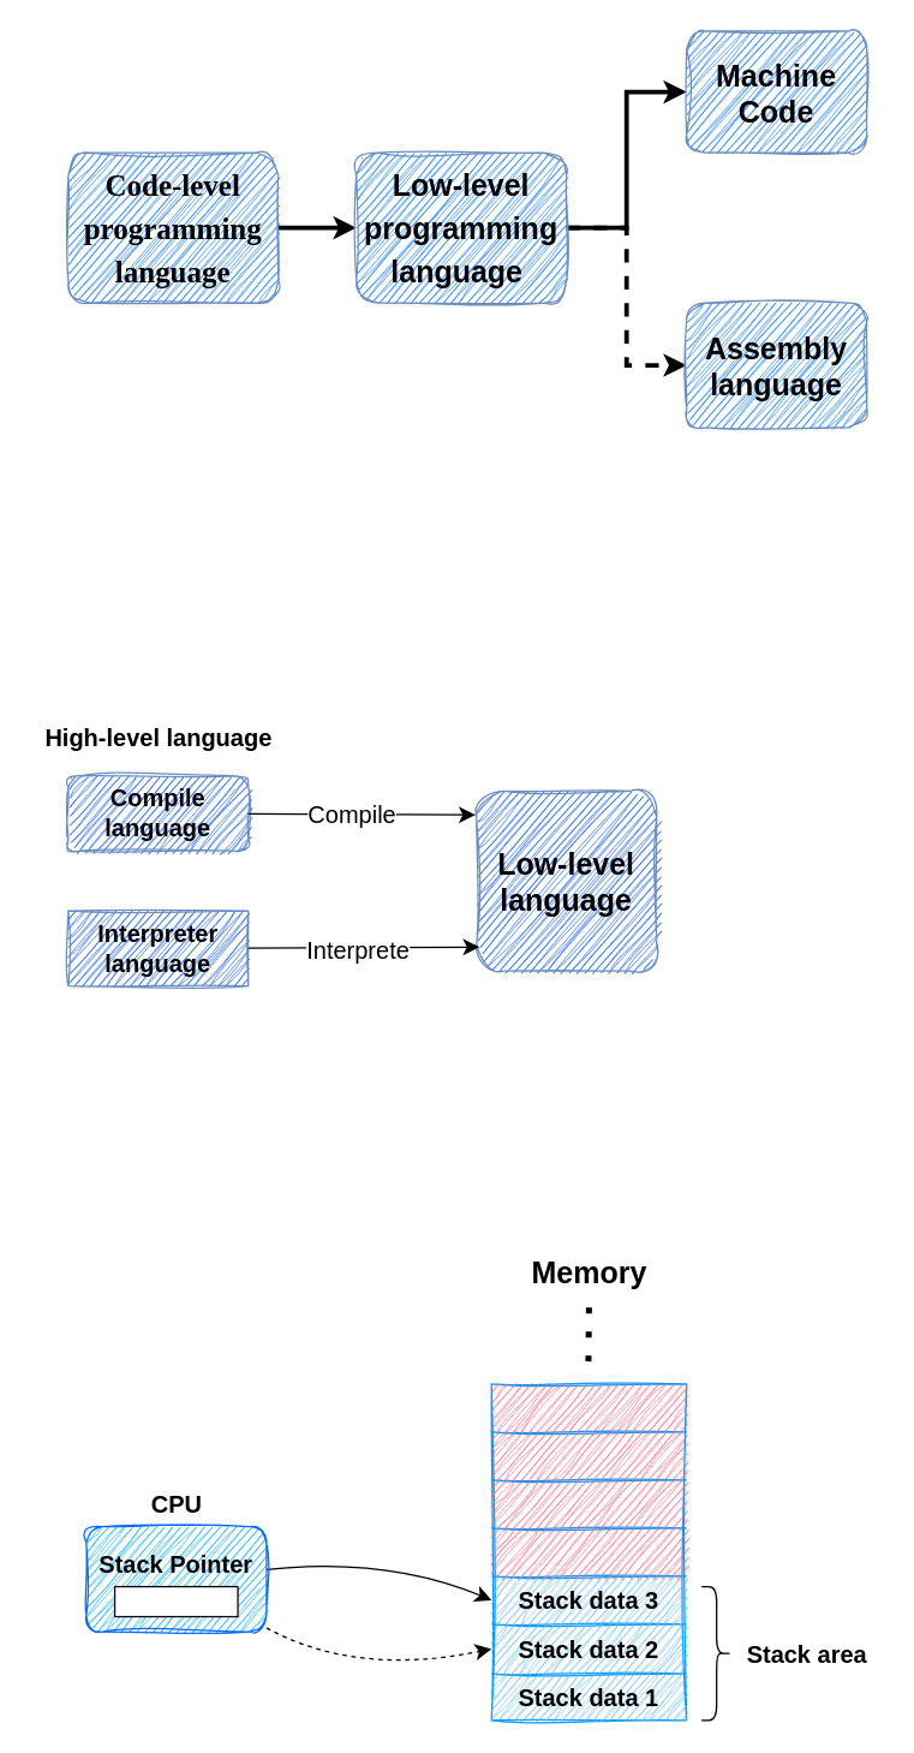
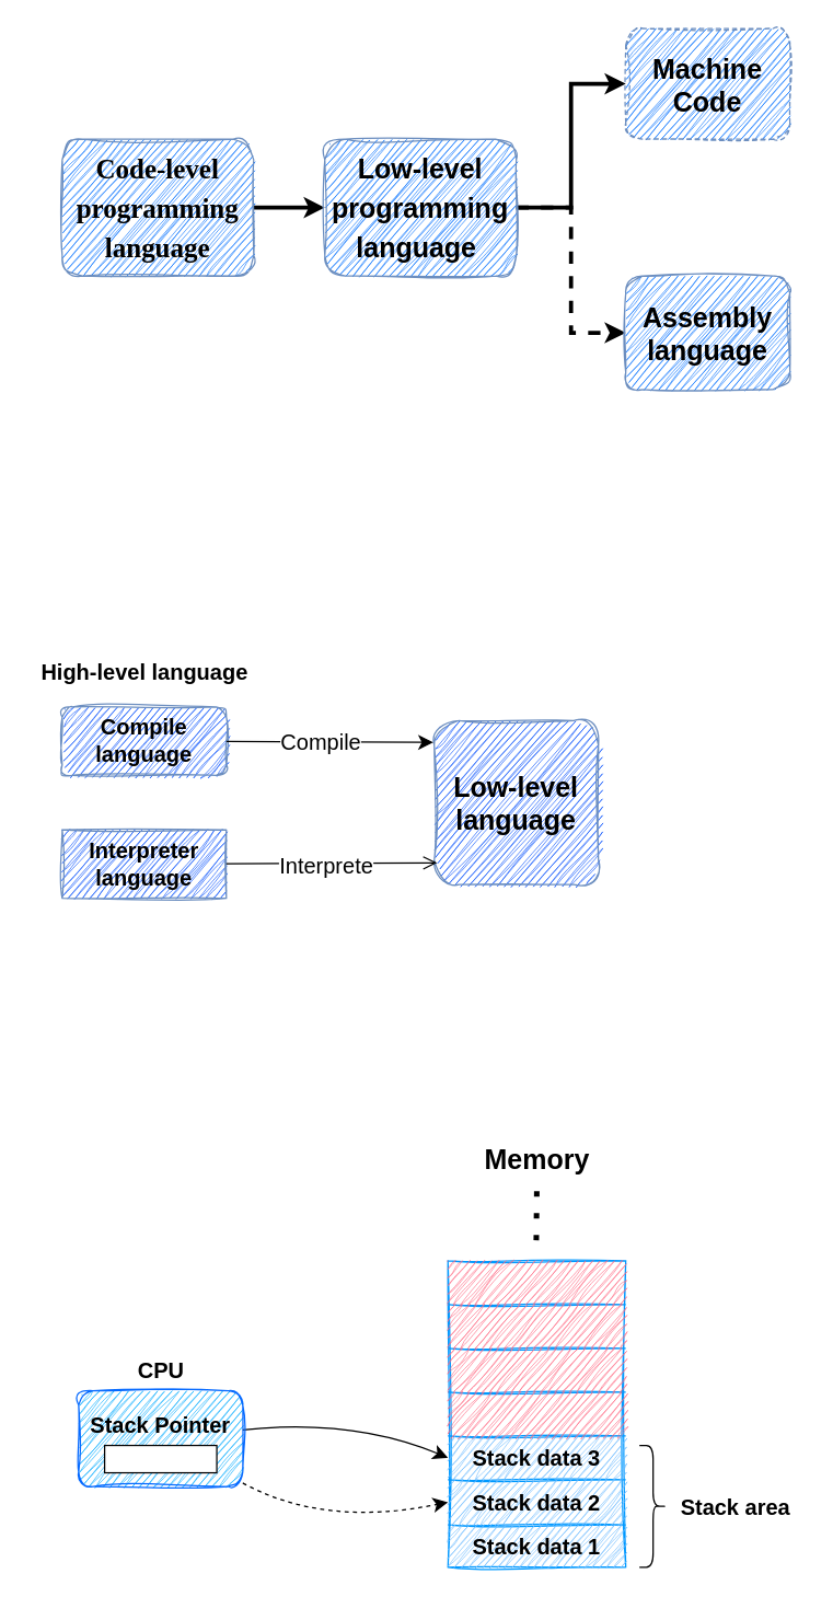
  <mxCell id="0" />
  <mxCell id="1" parent="0" />
  <mxCell id="2" style="edgeStyle=orthogonalEdgeStyle;rounded=0;orthogonalLoop=1;jettySize=auto;html=1;strokeWidth=3;" parent="1" source="3" target="6" edge="1"><mxGeometry relative="1" as="geometry" /></mxCell>
  <mxCell id="3" value="&lt;h1&gt;&lt;font style=&quot;font-size: 20px;&quot; face=&quot;Comic Sans MS&quot;&gt;Code-level programming language&lt;/font&gt;&lt;/h1&gt;" style="rounded=1;whiteSpace=wrap;html=1;fillColor=#0571FF;strokeColor=#6c8ebf;gradientColor=none;sketch=1;curveFitting=1;jiggle=2;glass=0;shadow=0;fillStyle=hachure;" parent="1" vertex="1"><mxGeometry x="45" y="101" width="140" height="100" as="geometry" /></mxCell>
  <mxCell id="4" style="edgeStyle=orthogonalEdgeStyle;rounded=0;orthogonalLoop=1;jettySize=auto;html=1;strokeWidth=3;" parent="1" source="6" target="8" edge="1"><mxGeometry relative="1" as="geometry" /></mxCell>
  <mxCell id="5" style="edgeStyle=orthogonalEdgeStyle;rounded=0;orthogonalLoop=1;jettySize=auto;html=1;strokeWidth=3;dashed=1;" parent="1" source="6" target="7" edge="1"><mxGeometry relative="1" as="geometry" /></mxCell>
  <mxCell id="6" value="&lt;h1&gt;&lt;font style=&quot;font-size: 20px;&quot;&gt;Low-level programming language&amp;nbsp;&lt;/font&gt;&lt;/h1&gt;" style="rounded=1;whiteSpace=wrap;html=1;fillColor=#0571FF;strokeColor=#6c8ebf;gradientColor=none;sketch=1;curveFitting=1;jiggle=2;glass=0;shadow=0;fillStyle=hachure;" parent="1" vertex="1"><mxGeometry x="237" y="101" width="140" height="100" as="geometry" /></mxCell>
  <mxCell id="7" value="&lt;b style=&quot;border-color: var(--border-color); font-size: 20px;&quot;&gt;Assembly language&lt;br style=&quot;border-color: var(--border-color);&quot;&gt;&lt;/b&gt;" style="rounded=1;whiteSpace=wrap;html=1;fillColor=#0571FF;strokeColor=#6c8ebf;gradientColor=none;sketch=1;curveFitting=1;jiggle=2;glass=0;shadow=0;fillStyle=hachure;" parent="1" vertex="1"><mxGeometry x="457" y="201" width="120" height="83" as="geometry" /></mxCell>
- <mxCell id="8" value="&lt;font style=&quot;font-size: 20px;&quot;&gt;&lt;b&gt;Machine&lt;br&gt;Code&lt;/b&gt;&lt;/font&gt;" style="rounded=1;whiteSpace=wrap;html=1;fillColor=#0571FF;strokeColor=#6c8ebf;gradientColor=none;sketch=1;curveFitting=1;jiggle=2;glass=0;shadow=0;fillStyle=hachure;" parent="1" vertex="1"><mxGeometry x="457" y="20" width="120" height="81" as="geometry" /></mxCell>
+ <mxCell id="8" value="&lt;font style=&quot;font-size: 20px;&quot;&gt;&lt;b&gt;Machine&lt;br&gt;Code&lt;/b&gt;&lt;/font&gt;" style="rounded=1;whiteSpace=wrap;html=1;fillColor=#0571FF;strokeColor=#6c8ebf;gradientColor=none;sketch=1;curveFitting=1;jiggle=2;glass=0;shadow=0;fillStyle=hachure;dashed=1;" parent="1" vertex="1"><mxGeometry x="457" y="20" width="120" height="81" as="geometry" /></mxCell>
  <mxCell id="9" value="&lt;b&gt;Compile language&lt;/b&gt;" style="rounded=1;whiteSpace=wrap;html=1;fontSize=16;fillColor=#054FFC;strokeColor=#6c8ebf;fillStyle=hatch;gradientColor=none;sketch=1;curveFitting=1;jiggle=2;glass=0;shadow=0;" vertex="1" parent="1"><mxGeometry x="45" y="516" width="120" height="50" as="geometry" /></mxCell>
  <mxCell id="10" value="&lt;b&gt;Interpreter language&lt;/b&gt;" style="whiteSpace=wrap;html=1;fontSize=16;fillColor=#054FFC;strokeColor=#6c8ebf;fillStyle=hatch;gradientColor=none;sketch=1;curveFitting=1;jiggle=2;glass=0;shadow=0;rounded=0;" vertex="1" parent="1"><mxGeometry x="45" y="606" width="120" height="50" as="geometry" /></mxCell>
  <mxCell id="11" value="&lt;b&gt;&lt;font style=&quot;font-size: 20px;&quot;&gt;Low-level language&lt;/font&gt;&lt;/b&gt;" style="rounded=1;whiteSpace=wrap;html=1;fontSize=16;fillColor=#054FFC;strokeColor=#6c8ebf;fillStyle=hatch;gradientColor=none;sketch=1;curveFitting=1;jiggle=2;glass=0;shadow=0;" vertex="1" parent="1"><mxGeometry x="317" y="526" width="120" height="120" as="geometry" /></mxCell>
  <mxCell id="12" style="edgeStyle=none;curved=1;rounded=0;orthogonalLoop=1;jettySize=auto;html=1;entryX=-0.006;entryY=0.133;entryDx=0;entryDy=0;entryPerimeter=0;fontSize=12;startSize=8;endSize=8;" edge="1" parent="1" source="9" target="11"><mxGeometry relative="1" as="geometry" /></mxCell>
  <mxCell id="13" value="Compile" style="edgeLabel;html=1;align=center;verticalAlign=middle;resizable=0;points=[];fontSize=16;" vertex="1" connectable="0" parent="12"><mxGeometry x="-0.093" relative="1" as="geometry"><mxPoint as="offset" /></mxGeometry></mxCell>
- <mxCell id="14" style="edgeStyle=none;curved=1;rounded=0;orthogonalLoop=1;jettySize=auto;html=1;entryX=0.017;entryY=0.867;entryDx=0;entryDy=0;entryPerimeter=0;fontSize=12;startSize=8;endSize=8;" edge="1" parent="1" source="10" target="11"><mxGeometry relative="1" as="geometry" /></mxCell>
+ <mxCell id="14" style="edgeStyle=none;curved=1;rounded=0;orthogonalLoop=1;jettySize=auto;html=1;entryX=0.017;entryY=0.867;entryDx=0;entryDy=0;entryPerimeter=0;fontSize=12;startSize=8;endSize=8;endArrow=open;" edge="1" parent="1" source="10" target="11"><mxGeometry relative="1" as="geometry" /></mxCell>
  <mxCell id="15" value="Interprete" style="edgeLabel;html=1;align=center;verticalAlign=middle;resizable=0;points=[];fontSize=16;" vertex="1" connectable="0" parent="14"><mxGeometry x="-0.145" y="3" relative="1" as="geometry"><mxPoint x="7" y="4" as="offset" /></mxGeometry></mxCell>
  <mxCell id="16" value="&lt;b&gt;High-level language&lt;/b&gt;" style="text;html=1;align=center;verticalAlign=middle;resizable=0;points=[];autosize=1;strokeColor=none;fillColor=none;fontSize=16;" vertex="1" parent="1"><mxGeometry x="20" y="476" width="170" height="30" as="geometry" /></mxCell>
  <mxCell id="17" style="edgeStyle=none;curved=1;rounded=0;orthogonalLoop=1;jettySize=auto;html=1;fontSize=12;startSize=8;endSize=8;entryX=0;entryY=0.5;entryDx=0;entryDy=0;" edge="1" parent="1" source="39" target="28"><mxGeometry relative="1" as="geometry"><Array as="points"><mxPoint x="257" y="1036" /></Array></mxGeometry></mxCell>
  <mxCell id="18" style="edgeStyle=none;curved=1;rounded=0;orthogonalLoop=1;jettySize=auto;html=1;fontSize=12;startSize=8;endSize=8;dashed=1;entryX=0;entryY=0.5;entryDx=0;entryDy=0;" edge="1" parent="1" source="39" target="30"><mxGeometry relative="1" as="geometry"><mxPoint x="327" y="1015" as="targetPoint" /><Array as="points"><mxPoint x="237" y="1116" /></Array></mxGeometry></mxCell>
  <mxCell id="19" value="" style="shape=table;startSize=0;container=1;collapsible=0;childLayout=tableLayout;fontSize=16;fillStyle=auto;rounded=1;sketch=1;curveFitting=1;jiggle=2;strokeColor=#0099FF;fillColor=none;" vertex="1" parent="1"><mxGeometry x="327" y="921" width="130" height="224" as="geometry" /></mxCell>
  <mxCell id="20" value="" style="shape=tableRow;horizontal=0;startSize=0;swimlaneHead=0;swimlaneBody=0;strokeColor=inherit;top=0;left=0;bottom=0;right=0;collapsible=0;dropTarget=0;fillColor=none;points=[[0,0.5],[1,0.5]];portConstraint=eastwest;fontSize=16;" vertex="1" parent="19"><mxGeometry width="130" height="32" as="geometry" /></mxCell>
  <mxCell id="21" value="" style="shape=partialRectangle;html=1;whiteSpace=wrap;connectable=0;strokeColor=inherit;overflow=hidden;fillColor=#FF6680;top=0;left=0;bottom=0;right=0;pointerEvents=1;fontSize=16;fillStyle=hatch;sketch=1;curveFitting=1;jiggle=2;" vertex="1" parent="20"><mxGeometry width="130" height="32" as="geometry"><mxRectangle width="130" height="32" as="alternateBounds" /></mxGeometry></mxCell>
  <mxCell id="22" value="" style="shape=tableRow;horizontal=0;startSize=0;swimlaneHead=0;swimlaneBody=0;strokeColor=inherit;top=0;left=0;bottom=0;right=0;collapsible=0;dropTarget=0;fillColor=none;points=[[0,0.5],[1,0.5]];portConstraint=eastwest;fontSize=16;" vertex="1" parent="19"><mxGeometry y="32" width="130" height="32" as="geometry" /></mxCell>
  <mxCell id="23" value="" style="shape=partialRectangle;html=1;whiteSpace=wrap;connectable=0;strokeColor=inherit;overflow=hidden;fillColor=#FF6680;top=0;left=0;bottom=0;right=0;pointerEvents=1;fontSize=16;fillStyle=hatch;sketch=1;curveFitting=1;jiggle=2;" vertex="1" parent="22"><mxGeometry width="130" height="32" as="geometry"><mxRectangle width="130" height="32" as="alternateBounds" /></mxGeometry></mxCell>
  <mxCell id="24" value="" style="shape=tableRow;horizontal=0;startSize=0;swimlaneHead=0;swimlaneBody=0;strokeColor=inherit;top=0;left=0;bottom=0;right=0;collapsible=0;dropTarget=0;fillColor=none;points=[[0,0.5],[1,0.5]];portConstraint=eastwest;fontSize=16;" vertex="1" parent="19"><mxGeometry y="64" width="130" height="32" as="geometry" /></mxCell>
  <mxCell id="25" value="" style="shape=partialRectangle;html=1;whiteSpace=wrap;connectable=0;strokeColor=inherit;overflow=hidden;fillColor=#FF6680;top=0;left=0;bottom=0;right=0;pointerEvents=1;fontSize=16;fillStyle=hatch;sketch=1;curveFitting=1;jiggle=2;" vertex="1" parent="24"><mxGeometry width="130" height="32" as="geometry"><mxRectangle width="130" height="32" as="alternateBounds" /></mxGeometry></mxCell>
  <mxCell id="26" value="" style="shape=tableRow;horizontal=0;startSize=0;swimlaneHead=0;swimlaneBody=0;strokeColor=inherit;top=0;left=0;bottom=0;right=0;collapsible=0;dropTarget=0;fillColor=none;points=[[0,0.5],[1,0.5]];portConstraint=eastwest;fontSize=16;" vertex="1" parent="19"><mxGeometry y="96" width="130" height="32" as="geometry" /></mxCell>
  <mxCell id="27" value="" style="shape=partialRectangle;html=1;whiteSpace=wrap;connectable=0;strokeColor=inherit;overflow=hidden;fillColor=#FF6680;top=0;left=0;bottom=0;right=0;pointerEvents=1;fontSize=16;fillStyle=hatch;sketch=1;curveFitting=1;jiggle=2;" vertex="1" parent="26"><mxGeometry width="130" height="32" as="geometry"><mxRectangle width="130" height="32" as="alternateBounds" /></mxGeometry></mxCell>
  <mxCell id="28" value="" style="shape=tableRow;horizontal=0;startSize=0;swimlaneHead=0;swimlaneBody=0;strokeColor=inherit;top=0;left=0;bottom=0;right=0;collapsible=0;dropTarget=0;fillColor=none;points=[[0,0.5],[1,0.5]];portConstraint=eastwest;fontSize=16;" vertex="1" parent="19"><mxGeometry y="128" width="130" height="32" as="geometry" /></mxCell>
  <mxCell id="29" value="&lt;b&gt;Stack data 3&lt;/b&gt;" style="shape=partialRectangle;html=1;whiteSpace=wrap;connectable=0;overflow=hidden;top=0;left=0;bottom=0;right=0;pointerEvents=1;fontSize=16;fillColor=#6EBBFF;fillStyle=hachure;sketch=1;curveFitting=1;jiggle=2;" vertex="1" parent="28"><mxGeometry width="130" height="32" as="geometry"><mxRectangle width="130" height="32" as="alternateBounds" /></mxGeometry></mxCell>
  <mxCell id="30" value="" style="shape=tableRow;horizontal=0;startSize=0;swimlaneHead=0;swimlaneBody=0;strokeColor=inherit;top=0;left=0;bottom=0;right=0;collapsible=0;dropTarget=0;fillColor=none;points=[[0,0.5],[1,0.5]];portConstraint=eastwest;fontSize=16;" vertex="1" parent="19"><mxGeometry y="160" width="130" height="33" as="geometry" /></mxCell>
  <mxCell id="31" value="&lt;span style=&quot;color: rgb(0, 0, 0); font-family: Helvetica; font-size: 16px; font-style: normal; font-variant-ligatures: normal; font-variant-caps: normal; letter-spacing: normal; orphans: 2; text-align: center; text-indent: 0px; text-transform: none; widows: 2; word-spacing: 0px; -webkit-text-stroke-width: 0px; text-decoration-thickness: initial; text-decoration-style: initial; text-decoration-color: initial; float: none; display: inline !important;&quot;&gt;&lt;b style=&quot;&quot;&gt;Stack data 2&lt;/b&gt;&lt;/span&gt;" style="shape=partialRectangle;html=1;whiteSpace=wrap;connectable=0;strokeColor=inherit;overflow=hidden;fillColor=#6EBBFF;top=0;left=0;bottom=0;right=0;pointerEvents=1;fontSize=16;fillStyle=hatch;sketch=1;curveFitting=1;jiggle=2;" vertex="1" parent="30"><mxGeometry width="130" height="33" as="geometry"><mxRectangle width="130" height="33" as="alternateBounds" /></mxGeometry></mxCell>
  <mxCell id="32" value="" style="shape=tableRow;horizontal=0;startSize=0;swimlaneHead=0;swimlaneBody=0;strokeColor=inherit;top=0;left=0;bottom=0;right=0;collapsible=0;dropTarget=0;fillColor=none;points=[[0,0.5],[1,0.5]];portConstraint=eastwest;fontSize=16;" vertex="1" parent="19"><mxGeometry y="193" width="130" height="31" as="geometry" /></mxCell>
  <mxCell id="33" value="&lt;b&gt;Stack data 1&lt;/b&gt;" style="shape=partialRectangle;html=1;whiteSpace=wrap;connectable=0;strokeColor=inherit;overflow=hidden;fillColor=#6EBBFF;top=0;left=0;bottom=0;right=0;pointerEvents=1;fontSize=16;fillStyle=hatch;sketch=1;curveFitting=1;jiggle=2;" vertex="1" parent="32"><mxGeometry width="130" height="31" as="geometry"><mxRectangle width="130" height="31" as="alternateBounds" /></mxGeometry></mxCell>
  <mxCell id="34" value="" style="shape=curlyBracket;whiteSpace=wrap;html=1;rounded=1;flipH=1;labelPosition=right;verticalLabelPosition=middle;align=left;verticalAlign=middle;fontSize=16;" vertex="1" parent="1"><mxGeometry x="467" y="1056" width="20" height="89" as="geometry" /></mxCell>
  <mxCell id="35" value="Stack area" style="text;html=1;align=center;verticalAlign=middle;resizable=0;points=[];autosize=1;strokeColor=none;fillColor=none;fontSize=16;fontStyle=1" vertex="1" parent="1"><mxGeometry x="487" y="1086" width="100" height="30" as="geometry" /></mxCell>
  <mxCell id="36" value="" style="endArrow=none;dashed=1;html=1;dashPattern=1 3;strokeWidth=4;rounded=0;fontSize=15;curved=1;startSize=8;endSize=8;spacing=5;" edge="1" parent="1"><mxGeometry width="50" height="50" relative="1" as="geometry"><mxPoint x="391.58" y="906" as="sourcePoint" /><mxPoint x="392" y="866" as="targetPoint" /></mxGeometry></mxCell>
  <mxCell id="37" value="&lt;b&gt;&lt;font style=&quot;font-size: 20px;&quot;&gt;Memory&lt;/font&gt;&lt;/b&gt;" style="text;html=1;align=center;verticalAlign=middle;resizable=0;points=[];autosize=1;strokeColor=none;fillColor=none;fontSize=16;" vertex="1" parent="1"><mxGeometry x="342" y="826" width="100" height="40" as="geometry" /></mxCell>
  <mxCell id="38" value="" style="group" vertex="1" connectable="0" parent="1"><mxGeometry x="57" y="986" width="120" height="100" as="geometry" /></mxCell>
  <mxCell id="39" value="&lt;b&gt;Stack Pointer&lt;br&gt;&lt;br&gt;&lt;/b&gt;" style="rounded=1;whiteSpace=wrap;html=1;fontSize=16;sketch=1;curveFitting=1;jiggle=2;fillStyle=hachure;strokeColor=#0569FF;fillColor=#05ACFF;" vertex="1" parent="38"><mxGeometry y="30" width="120" height="70" as="geometry" /></mxCell>
  <mxCell id="40" value="" style="rounded=0;whiteSpace=wrap;html=1;fontSize=16;" vertex="1" parent="38"><mxGeometry x="19" y="70" width="82" height="20" as="geometry" /></mxCell>
  <mxCell id="41" value="&lt;b&gt;CPU&lt;/b&gt;" style="text;html=1;align=center;verticalAlign=middle;resizable=0;points=[];autosize=1;strokeColor=none;fillColor=none;fontSize=16;" vertex="1" parent="38"><mxGeometry x="30" width="60" height="30" as="geometry" /></mxCell>
